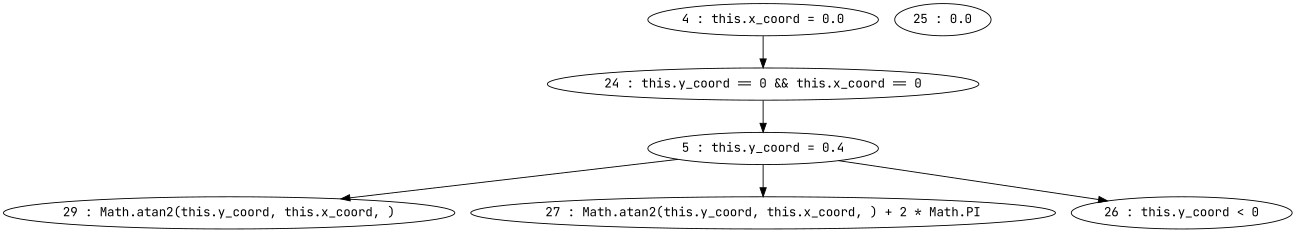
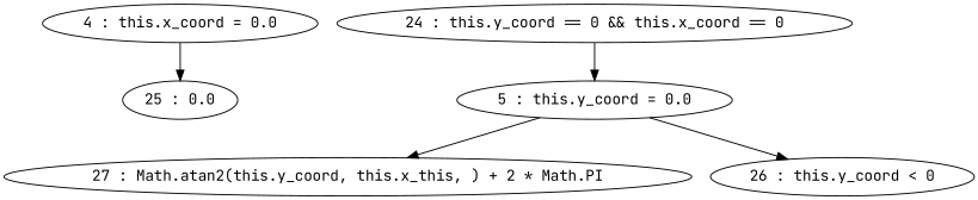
  digraph {
    fontname="JetBrains Mono"
    node [fontname="JetBrains Mono"]
    edge [fontname="JetBrains Mono"]
    "4 : this.x_coord = 0.0"
    "24 : this.y_coord == 0 && this.x_coord == 0"
-   "5 : this.y_coord = 0.0" [label="5 : this.y_coord = 0.4"]
-   "29 : Math.atan2(this.y_coord, this.x_coord, )"
-   "27 : Math.atan2(this.y_coord, this.x_coord, ) + 2 * Math.PI"
+   "5 : this.y_coord = 0.0"
+   "27 : Math.atan2(this.y_coord, this.x_coord, ) + 2 * Math.PI" [label="27 : Math.atan2(this.y_coord, this.x_this, ) + 2 * Math.PI"]
    "26 : this.y_coord < 0"
    "25 : 0.0"
-   "4 : this.x_coord = 0.0" -> "24 : this.y_coord == 0 && this.x_coord == 0"
+   "4 : this.x_coord = 0.0" -> "25 : 0.0"
    "24 : this.y_coord == 0 && this.x_coord == 0" -> "5 : this.y_coord = 0.0"
-   "5 : this.y_coord = 0.0" -> "29 : Math.atan2(this.y_coord, this.x_coord, )"
    "5 : this.y_coord = 0.0" -> "27 : Math.atan2(this.y_coord, this.x_coord, ) + 2 * Math.PI"
    "5 : this.y_coord = 0.0" -> "26 : this.y_coord < 0"
  }
